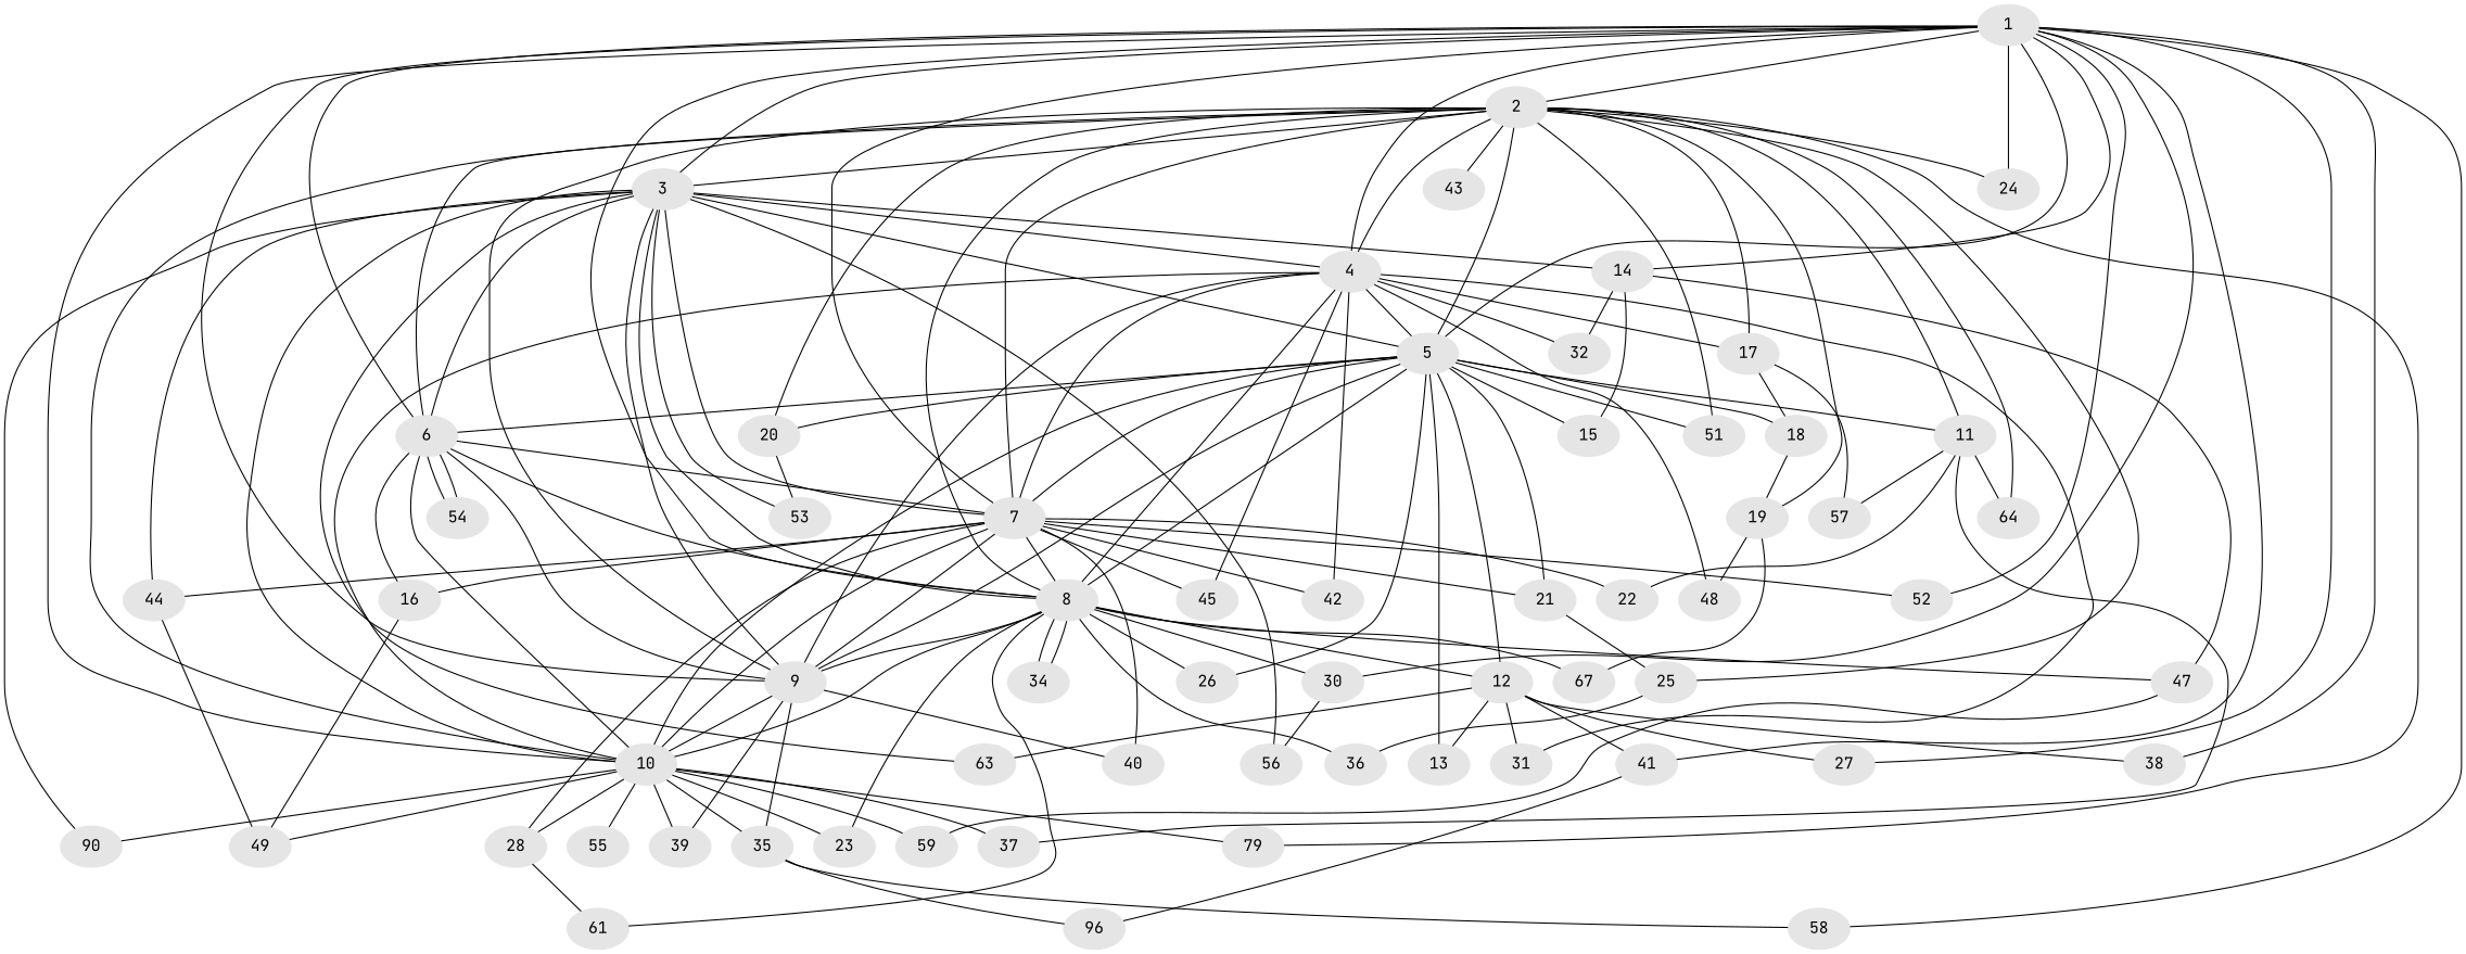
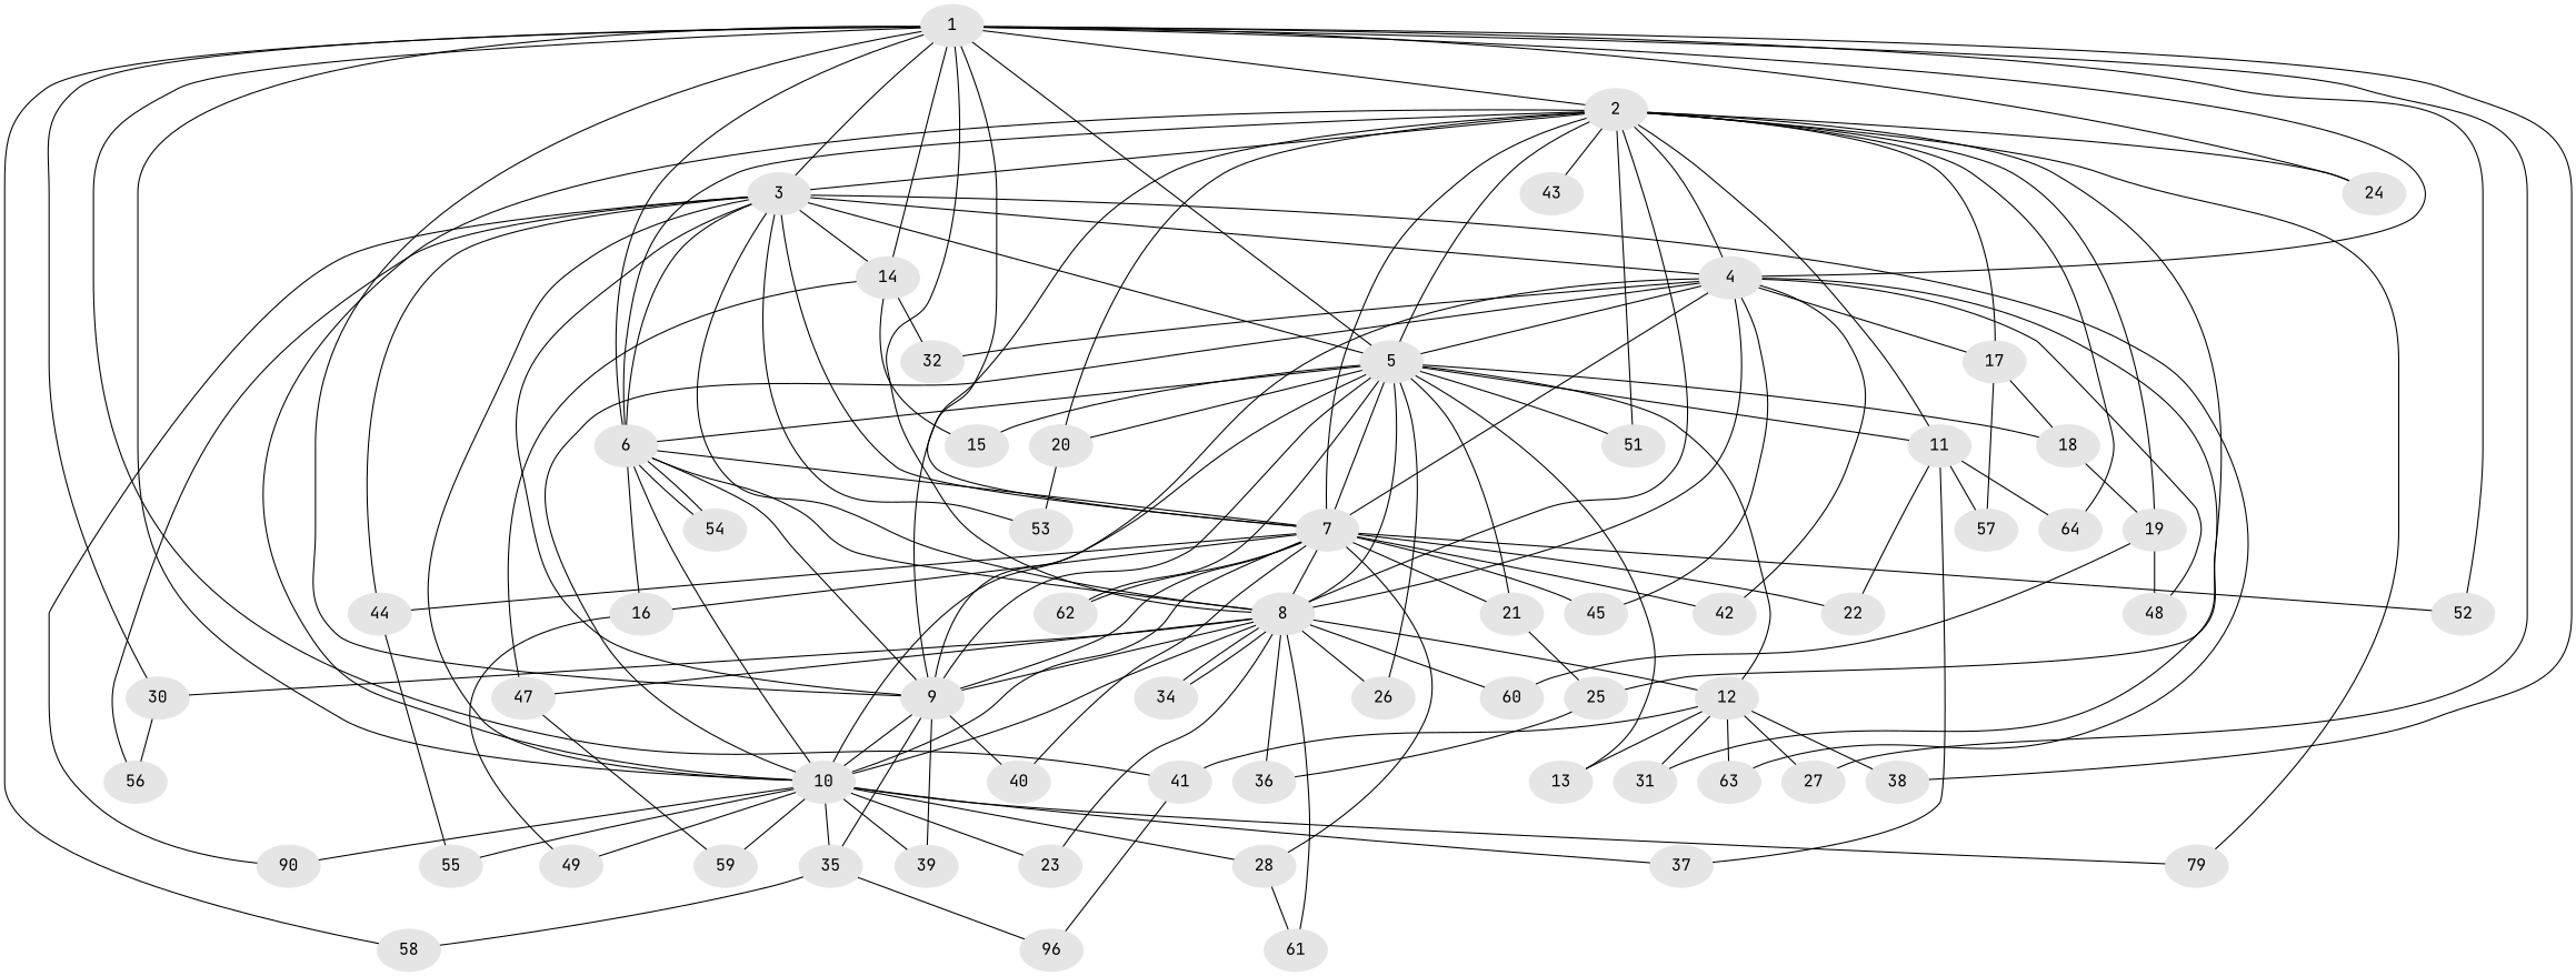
  graph {
    fontname="JetBrains Mono"
    node [color=gray90 fontname="JetBrains Mono" style=filled]
    edge [fontname="JetBrains Mono"]
    1
    2
    3
    4
    5
    6
    7
    8
    9
    10
    14
    24
    27
    30
    38
    41
    52
    58
    11
    17
    19
    20
    25
    n24 [label=79]
    43
    51
    64
    44
    n29 [label=90]
    53
    56
    63
    31
    32
    42
    45
    48
    12
    13
    15
    18
    21
    26
+   62
    16
    54
    22
    28
    40
    23
    34
    36
    47
-   60 [label=67]
+   60
    61
    35
    39
    37
    49
    55
    59
    n62 [label=96]
    57
    1 -- 2
    1 -- 3
    1 -- 4
    1 -- 5
    1 -- 6
    1 -- 7
    1 -- 8
    1 -- 9
    1 -- 10
    1 -- 14
    1 -- 24
    1 -- 27
    1 -- 30
    1 -- 38
    1 -- 41
    1 -- 52
    1 -- 58
    2 -- 3
    2 -- 4
    2 -- 5
    2 -- 6
    2 -- 7
    2 -- 8
    2 -- 9
    2 -- 10
    2 -- 24
    2 -- 11
    2 -- 17
    2 -- 19
    2 -- 20
    2 -- 25
    2 -- n24
    2 -- 43
    2 -- 51
    2 -- 64
    3 -- 4
    3 -- 5
    3 -- 6
    3 -- 7
    3 -- 8
    3 -- 9
    3 -- 10
    3 -- 14
    3 -- 44
    3 -- n29
    3 -- 53
    3 -- 56
    3 -- 63
    4 -- 5
    4 -- 7
    4 -- 8
    4 -- 9
    4 -- 10
    4 -- 17
    4 -- 31
    4 -- 32
    4 -- 42
    4 -- 45
    4 -- 48
    5 -- 6
    5 -- 7
    5 -- 8
    5 -- 9
    5 -- 10
    5 -- 11
    5 -- 20
    5 -- 51
    5 -- 12
    5 -- 13
    5 -- 15
    5 -- 18
    5 -- 21
    5 -- 26
+   5 -- 62
    6 -- 7
    6 -- 8
    6 -- 9
    6 -- 10
    6 -- 16
    6 -- 54
    6 -- 54
    7 -- 8
    7 -- 9
    7 -- 10
    7 -- 52
    7 -- 44
    7 -- 42
    7 -- 45
    7 -- 21
+   7 -- 62
    7 -- 16
    7 -- 22
    7 -- 28
    7 -- 40
    8 -- 9
    8 -- 10
    8 -- 30
    8 -- 12
    8 -- 26
    8 -- 23
    8 -- 34
    8 -- 34
    8 -- 36
    8 -- 47
    8 -- 60
    8 -- 61
    9 -- 10
    9 -- 40
    9 -- 35
    9 -- 39
    10 -- n24
    10 -- n29
    10 -- 28
    10 -- 23
    10 -- 35
    10 -- 39
    10 -- 37
    10 -- 49
    10 -- 55
    10 -- 59
    14 -- 32
    14 -- 15
    14 -- 47
    30 -- 56
    41 -- n62
    11 -- 64
    11 -- 22
    11 -- 37
    11 -- 57
    17 -- 18
    17 -- 57
    19 -- 48
    19 -- 60
    20 -- 53
    25 -- 36
-   44 -- 49
+   44 -- 55
    12 -- 27
    12 -- 38
    12 -- 41
    12 -- 63
    12 -- 31
    12 -- 13
    18 -- 19
    21 -- 25
    16 -- 49
    28 -- 61
    47 -- 59
    35 -- 58
    35 -- n62
  }
